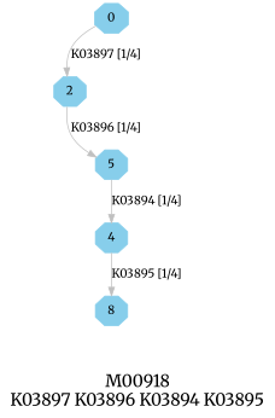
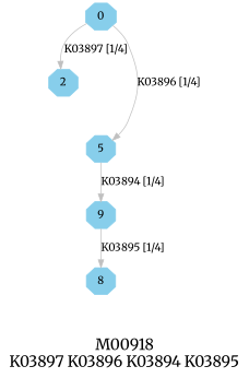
  digraph {
    fontname=Merriweather
    fontsize=20
    label="M00918\nK03897 K03896 K03894 K03895"
    node [color=skyblue fontname=Merriweather shape=octagon style=filled]
    edge [color=grey fontname=Merriweather]
    0 [height=.3 width=.3]
    n2 [height=.3 label=8 width=.3]
    2 [height=.3 width=.3]
    n4 [height=.3 label=5 width=.3]
-   4 [height=.3 width=.3]
+   4 [height=.3 width=.3 label=9]
    subgraph sub_1 {
      0
      n2
      2
      n4
      4
    }
    0 -> 2 [label="K03897 [1/4]"]
-   2 -> n4 [label="K03896 [1/4]"]
+   0 -> n4 [label="K03896 [1/4]"]
    n4 -> 4 [label="K03894 [1/4]"]
    4 -> n2 [label="K03895 [1/4]"]
  }
